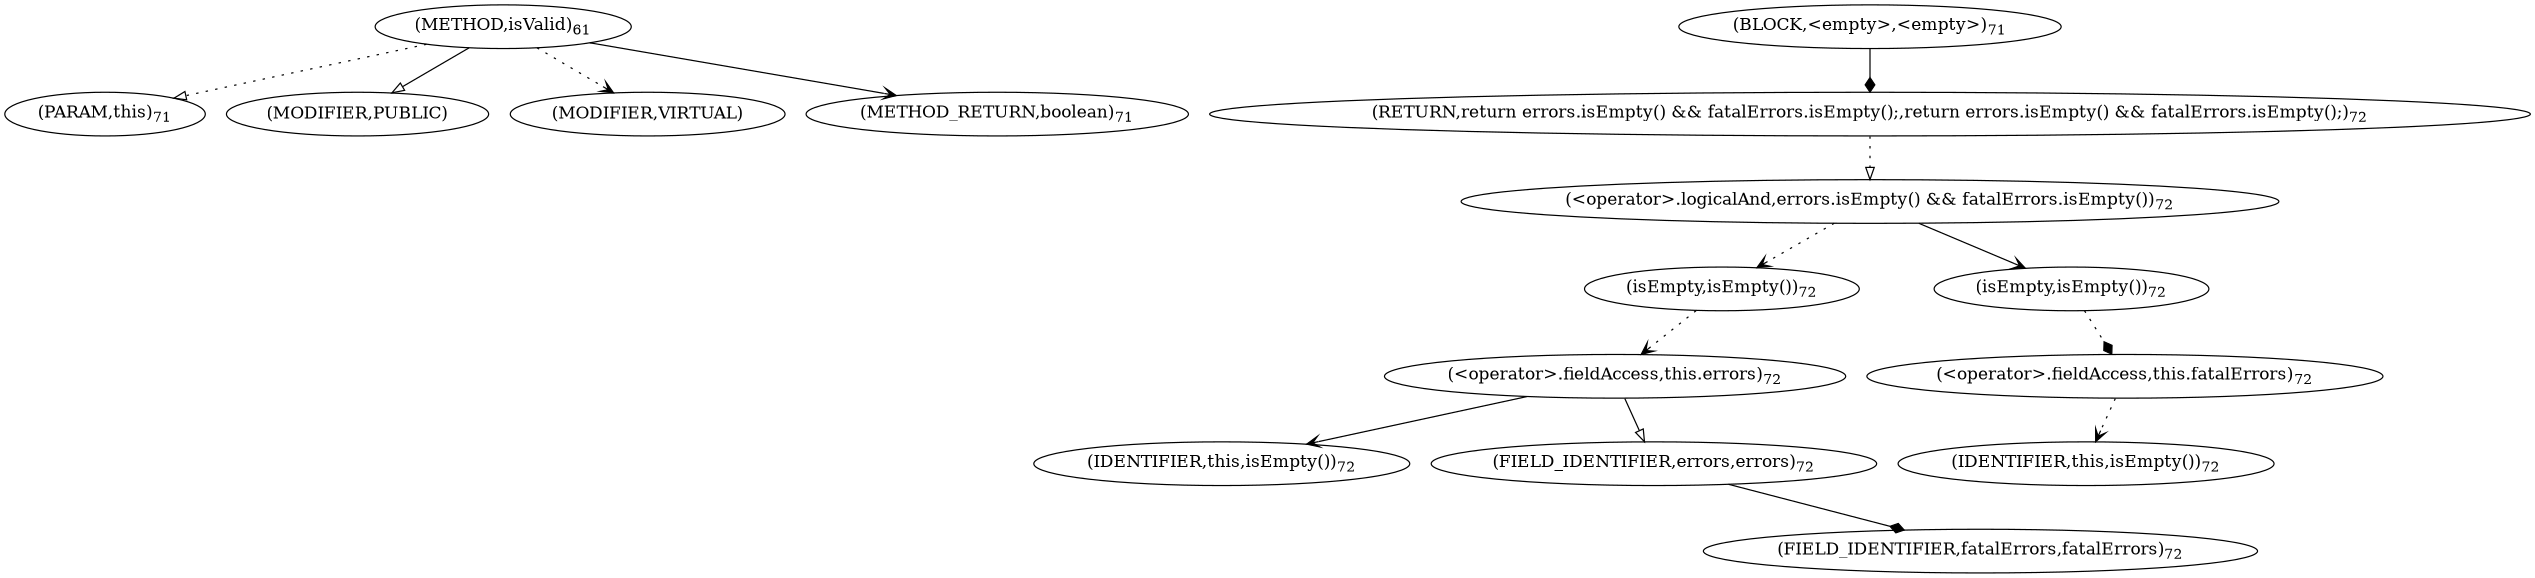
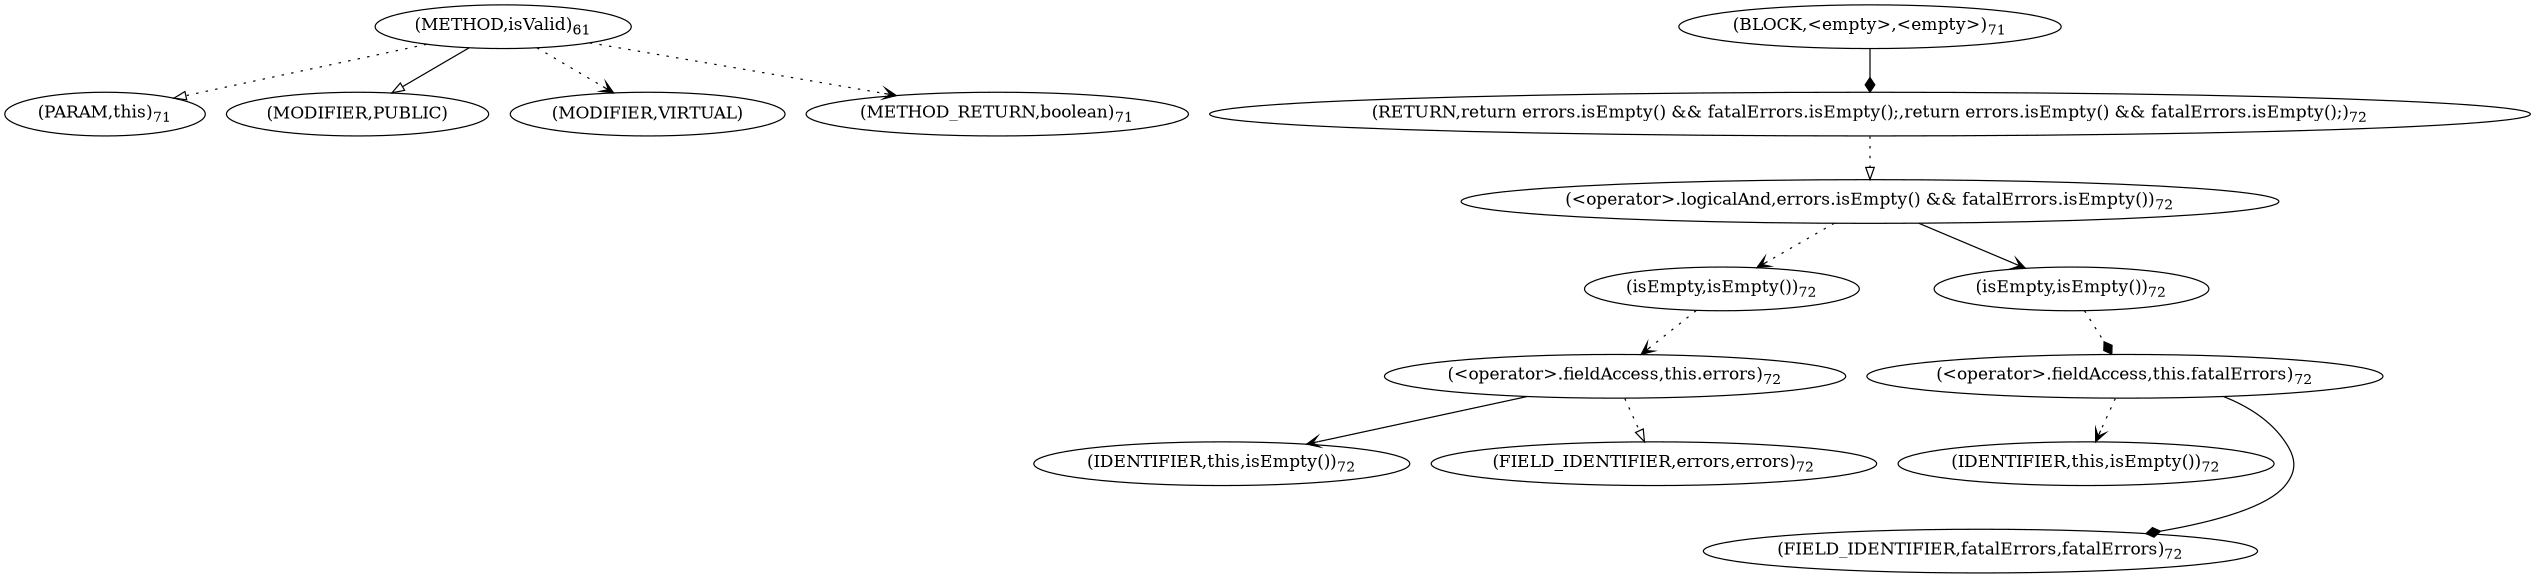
  digraph {
    edge [arrowhead=vee style=dotted]
    n1 [label=<(METHOD,isValid)<SUB>61</SUB>>]
    n2 [label=<(PARAM,this)<SUB>71</SUB>>]
    n3 [label=<(MODIFIER,PUBLIC)>]
    n4 [label=<(MODIFIER,VIRTUAL)>]
    n5 [label=<(METHOD_RETURN,boolean)<SUB>71</SUB>>]
    n6 [label=<(BLOCK,&lt;empty&gt;,&lt;empty&gt;)<SUB>71</SUB>>]
    n7 [label=<(RETURN,return errors.isEmpty() &amp;&amp; fatalErrors.isEmpty();,return errors.isEmpty() &amp;&amp; fatalErrors.isEmpty();)<SUB>72</SUB>>]
    n8 [label=<(&lt;operator&gt;.logicalAnd,errors.isEmpty() &amp;&amp; fatalErrors.isEmpty())<SUB>72</SUB>>]
    n9 [label=<(isEmpty,isEmpty())<SUB>72</SUB>>]
    n10 [label=<(isEmpty,isEmpty())<SUB>72</SUB>>]
    n11 [label=<(&lt;operator&gt;.fieldAccess,this.errors)<SUB>72</SUB>>]
    n12 [label=<(&lt;operator&gt;.fieldAccess,this.fatalErrors)<SUB>72</SUB>>]
    n13 [label=<(IDENTIFIER,this,isEmpty())<SUB>72</SUB>>]
    n14 [label=<(FIELD_IDENTIFIER,errors,errors)<SUB>72</SUB>>]
    n15 [label=<(IDENTIFIER,this,isEmpty())<SUB>72</SUB>>]
    n16 [label=<(FIELD_IDENTIFIER,fatalErrors,fatalErrors)<SUB>72</SUB>>]
    n1 -> n2 [arrowhead=onormal]
    n1 -> n3 [arrowhead=onormal style=solid]
    n1 -> n4
-   n1 -> n5 [style=solid]
+   n1 -> n5
    n6 -> n7 [arrowhead=diamond style=solid]
    n7 -> n8 [arrowhead=onormal]
    n8 -> n9
    n8 -> n10 [style=solid]
    n9 -> n11
    n10 -> n12 [arrowhead=diamond]
    n11 -> n13 [style=solid]
-   n11 -> n14 [arrowhead=onormal style=solid]
+   n11 -> n14 [arrowhead=onormal]
    n12 -> n15
-   n14 -> n16 [arrowhead=diamond style=solid]
+   n12 -> n16 [arrowhead=diamond style=solid]
  }
